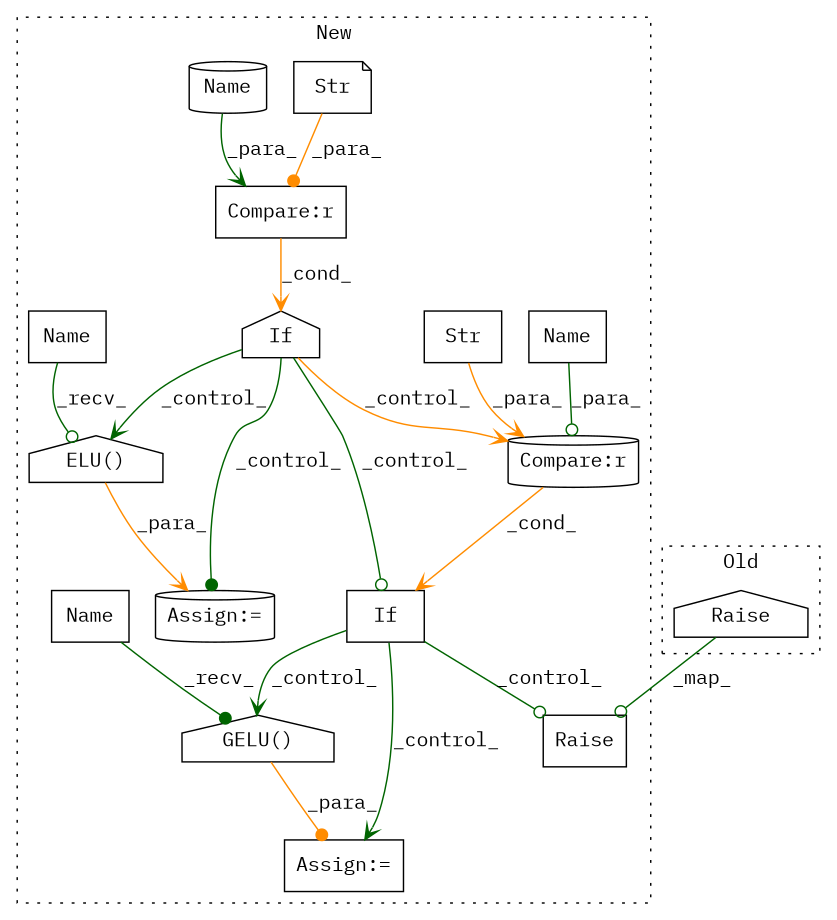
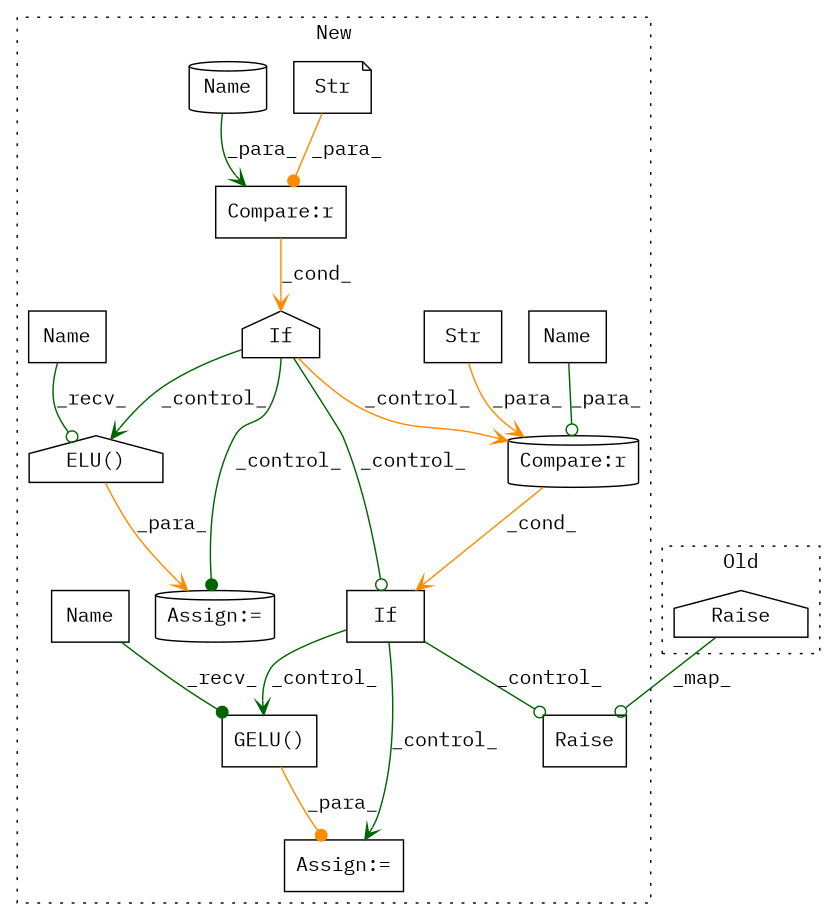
  digraph {
    fontname="IBM Plex Mono"
    node [a=87 l=6 s=6092 shape=box fontname="IBM Plex Mono"]
    edge [color=darkgreen arrowhead=vee fontname="IBM Plex Mono"]
    n1 [a=91 label=Raise s=6282]
    n2 [a=96 l="0,14" label=If s="6092,6114" shape=house]
    n3 [a=40 l=22 label="Compare:r"]
    n4 [a=66 l=5 label=Str s=6109 shape=note]
    n5 [a=68 l=3 label="Assign:=" s=6143 shape=cylinder]
    n6 [a=68 l=3 label="Assign:=" s=6243]
    n7 [a=96 l="0,14" label=If s="6191,6214"]
    n8 [a=40 l=23 label="Compare:r" s=6191 shape=cylinder]
    n9 [a=66 label=Str s=6208]
-   n10 [a=75 l=9 label="GELU()" s=6246 shape=house]
+   n10 [a=75 l=9 label="GELU()" s=6246]
    n11 [a=75 l=31 label="ELU()" s=6146 shape=house]
    n12 [l=13 label=Name shape=cylinder]
    n13 [l=13 label=Name s=6191]
    n14 [l=2 label=Name s=6146]
    n15 [l=2 label=Name s=6246]
    n16 [a=91 label=Raise s=5927 shape=house]
    subgraph cluster_1 {
      label=New
      style=dotted
      n1
      n2
      n3
      n4
      n5
      n6
      n7
      n8
      n9
      n10
      n11
      n12
      n13
      n14
      n15
    }
    subgraph cluster_2 {
      label=Old
      style=dotted
      n16
    }
    n2 -> n5 [label=_control_ arrowhead=dot]
    n2 -> n7 [label=_control_ arrowhead=odot]
    n2 -> n8 [label=_control_ color=darkorange]
    n2 -> n11 [label=_control_]
    n3 -> n2 [label=_cond_ color=darkorange]
    n4 -> n3 [label=_para_ color=darkorange arrowhead=dot]
    n7 -> n1 [label=_control_ arrowhead=odot]
    n7 -> n6 [label=_control_]
    n7 -> n10 [label=_control_]
    n8 -> n7 [label=_cond_ color=darkorange]
    n9 -> n8 [label=_para_ color=darkorange]
    n10 -> n6 [label=_para_ color=darkorange arrowhead=dot]
    n11 -> n5 [label=_para_ color=darkorange]
    n12 -> n3 [label=_para_]
    n13 -> n8 [label=_para_ arrowhead=odot]
    n14 -> n11 [label=_recv_ arrowhead=odot]
    n15 -> n10 [label=_recv_ arrowhead=dot]
    n16 -> n1 [label=_map_ arrowhead=odot]
  }
